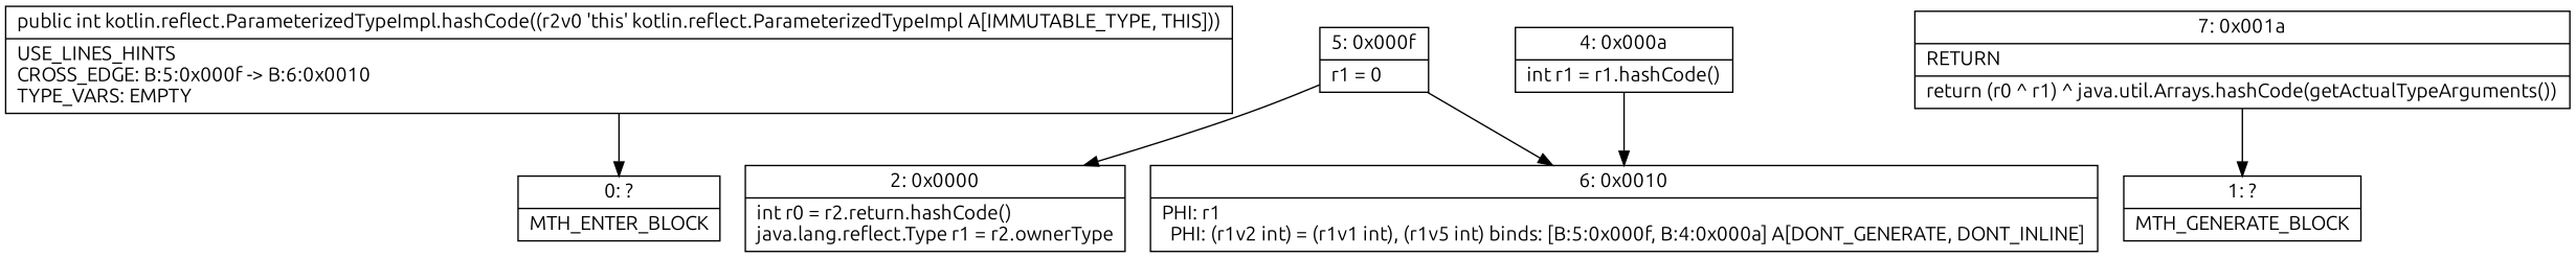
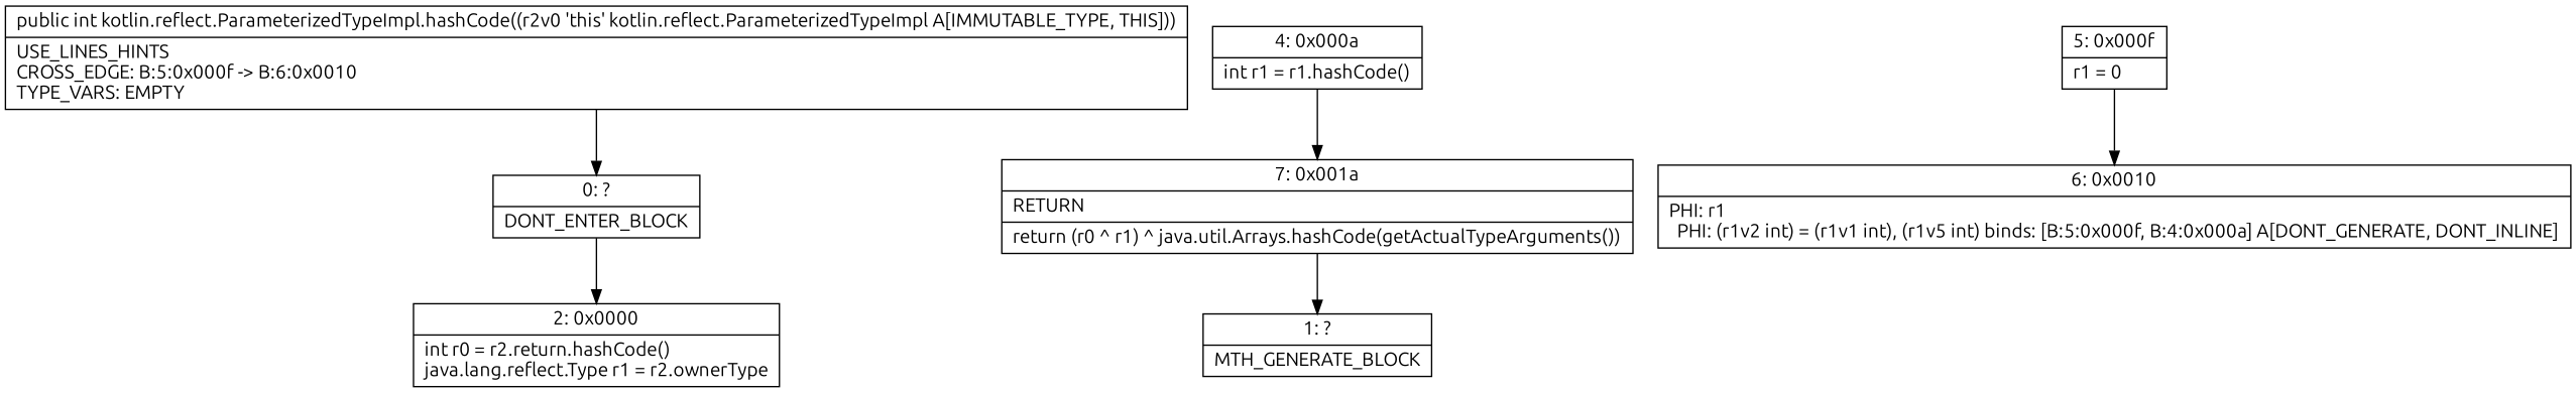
  digraph {
    fontname=Ubuntu
    node [fontname=Ubuntu shape=record]
    edge [fontname=Ubuntu]
-   n1 [label="{0\:\ ?|MTH_ENTER_BLOCK\l}"]
+   n1 [label="{0\:\ ?|DONT_ENTER_BLOCK\l}"]
    n2 [label="{2\:\ 0x0000|int r0 = r2.return.hashCode()\ljava.lang.reflect.Type r1 = r2.ownerType\l}"]
    n3 [label="{4\:\ 0x000a|int r1 = r1.hashCode()\l}"]
    n4 [label="{6\:\ 0x0010|PHI: r1 \l  PHI: (r1v2 int) = (r1v1 int), (r1v5 int) binds: [B:5:0x000f, B:4:0x000a] A[DONT_GENERATE, DONT_INLINE]\l}"]
    n5 [label="{5\:\ 0x000f|r1 = 0\l}"]
    n6 [label="{7\:\ 0x001a|RETURN\l|return (r0 ^ r1) ^ java.util.Arrays.hashCode(getActualTypeArguments())\l}"]
    n7 [label="{1\:\ ?|MTH_GENERATE_BLOCK\l}"]
    n8 [label="{public int kotlin.reflect.ParameterizedTypeImpl.hashCode((r2v0 'this' kotlin.reflect.ParameterizedTypeImpl A[IMMUTABLE_TYPE, THIS]))  | USE_LINES_HINTS\lCROSS_EDGE: B:5:0x000f \-\> B:6:0x0010\lTYPE_VARS: EMPTY\l}"]
-   n5 -> n2
-   n3 -> n4
+   n1 -> n2
+   n3 -> n6
    n5 -> n4
    n6 -> n7
    n8 -> n1
  }
